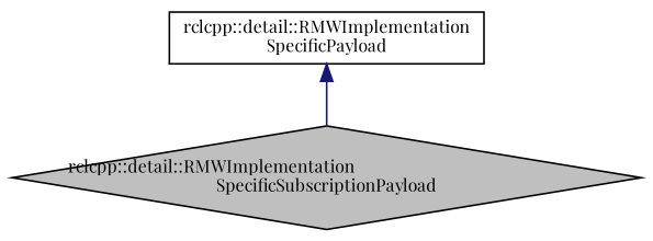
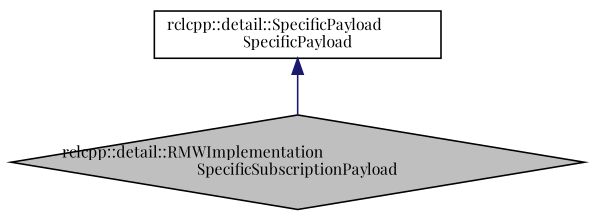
  digraph {
    fontname="Playfair Display"
    node [color=black fontname="Playfair Display" fontsize=10 style=filled]
    n1 [fillcolor=grey75 fontcolor=black height=0.2 label="rclcpp::detail::RMWImplementation\lSpecificSubscriptionPayload" shape=diamond width=0.4]
-   n2 [fillcolor=white height=0.2 label="rclcpp::detail::RMWImplementation\lSpecificPayload" shape=box width=0.4]
+   n2 [fillcolor=white height=0.2 label="rclcpp::detail::SpecificPayload\lSpecificPayload" shape=box width=0.4]
    n2 -> n1 [color=midnightblue dir=back fontname="Playfair Display" fontsize=10 labelfontname=Helvetica labelfontsize=10 style=solid]
  }
